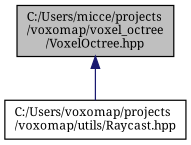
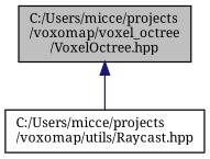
  digraph {
    fontname="Noto Serif"
    node [color=black fontname="Noto Serif" fontsize=10 shape=record style=filled]
    n1 [fillcolor=grey75 fontcolor=black height=0.2 label="C:/Users/micce/projects\l/voxomap/voxel_octree\l/VoxelOctree.hpp" width=0.4]
-   n2 [fillcolor=white height=0.2 label="C:/Users/voxomap/projects\l/voxomap/utils/Raycast.hpp" width=0.4]
+   n2 [fillcolor=white height=0.2 label="C:/Users/micce/projects\l/voxomap/utils/Raycast.hpp" width=0.4]
    n1 -> n2 [color=midnightblue dir=back fontname="Noto Serif" fontsize=10 labelfontname=Helvetica labelfontsize=10 style=solid]
  }
